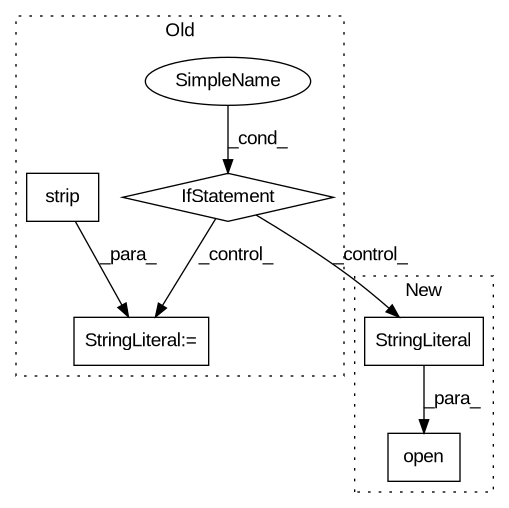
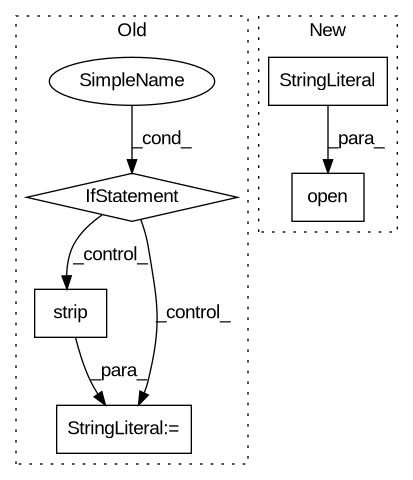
  digraph {
    fontname="Liberation Sans"
    node [a=32 fontname="Liberation Sans" l=7 shape=box]
    edge [fontname="Liberation Sans"]
    n1 [label=strip s=921]
    n2 [a=7 l=67 label="StringLiteral:=" s=882]
    n3 [a=42 label=SimpleName shape=ellipse l=""]
    n4 [a=25 l="4,3" label=IfStatement s="533,577" shape=diamond]
    n5 [l="5,1" label=open s="610,638"]
    n6 [a=45 label=StringLiteral s=631]
    subgraph cluster_1 {
      label=Old
      style=dotted
      n1
      n2
      n3
      n4
    }
    subgraph cluster_2 {
      label=New
      style=dotted
      n5
      n6
    }
    n1 -> n2 [label=_para_]
    n3 -> n4 [label=_cond_]
-   n4 -> n6 [label=_control_]
+   n4 -> n1 [label=_control_]
    n4 -> n2 [label=_control_]
    n6 -> n5 [label=_para_]
  }
